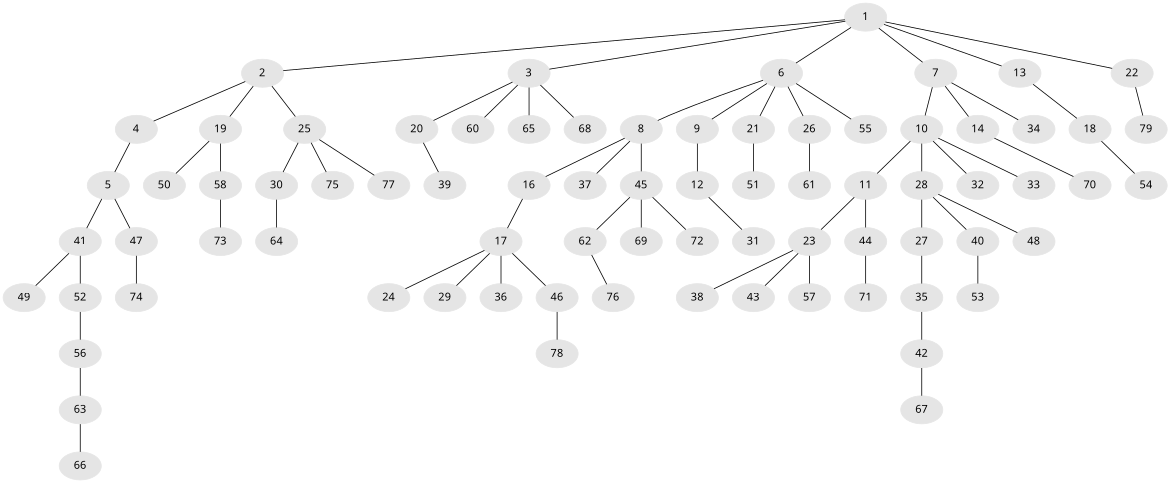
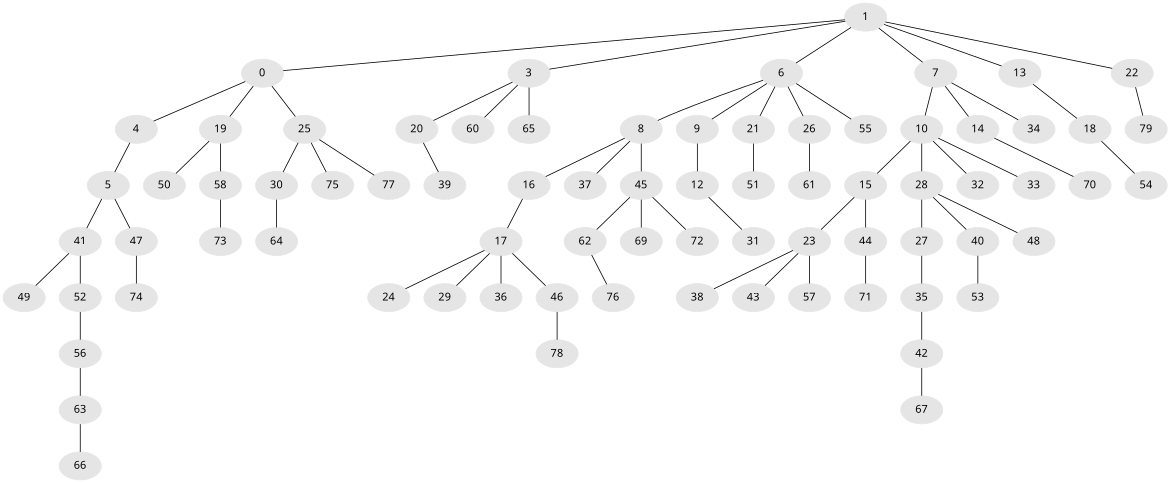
  graph {
    fontname="Noto Sans"
    node [color=gray90 fontname="Noto Sans" style=filled]
    edge [fontname="Noto Sans"]
    1
-   2
+   2 [label=0]
    3
    6
    7
    13
    22
    4
    19
    25
    20
    60
    65
-   68
    8
    9
    21
    26
    55
    10
    14
    34
    18
    n24 [label=79]
    5
    50
    58
    30
    75
    77
    39
    41
    47
    49
    52
    74
    16
    37
    45
    12
    51
    61
-   15 [label=11]
+   15
    28
    32
    33
    70
    17
    62
    69
    72
    31
    23
    44
    27
    35
    40
    48
    54
    38
    43
    57
    71
    24
    29
    36
    46
    78
    73
    64
    42
    53
    67
    56
    76
    63
    66
    1 -- 2
    1 -- 3
    1 -- 6
    1 -- 7
    1 -- 13
    1 -- 22
    2 -- 4
    2 -- 19
    2 -- 25
    3 -- 20
    3 -- 60
    3 -- 65
-   3 -- 68
    6 -- 8
    6 -- 9
    6 -- 21
    6 -- 26
    6 -- 55
    7 -- 10
    7 -- 14
    7 -- 34
    13 -- 18
    22 -- n24
    4 -- 5
    19 -- 50
    19 -- 58
    25 -- 30
    25 -- 75
    25 -- 77
    20 -- 39
    8 -- 16
    8 -- 37
    8 -- 45
    9 -- 12
    21 -- 51
    26 -- 61
    10 -- 15
    10 -- 28
    10 -- 32
    10 -- 33
    14 -- 70
    18 -- 54
    5 -- 41
    5 -- 47
    58 -- 73
    30 -- 64
    41 -- 49
    41 -- 52
    47 -- 74
    52 -- 56
    16 -- 17
    45 -- 62
    45 -- 69
    45 -- 72
    12 -- 31
    15 -- 23
    15 -- 44
    28 -- 27
    28 -- 40
    28 -- 48
    17 -- 24
    17 -- 29
    17 -- 36
    17 -- 46
    62 -- 76
    23 -- 38
    23 -- 43
    23 -- 57
    44 -- 71
    27 -- 35
    35 -- 42
    40 -- 53
    46 -- 78
    42 -- 67
    56 -- 63
    63 -- 66
  }
